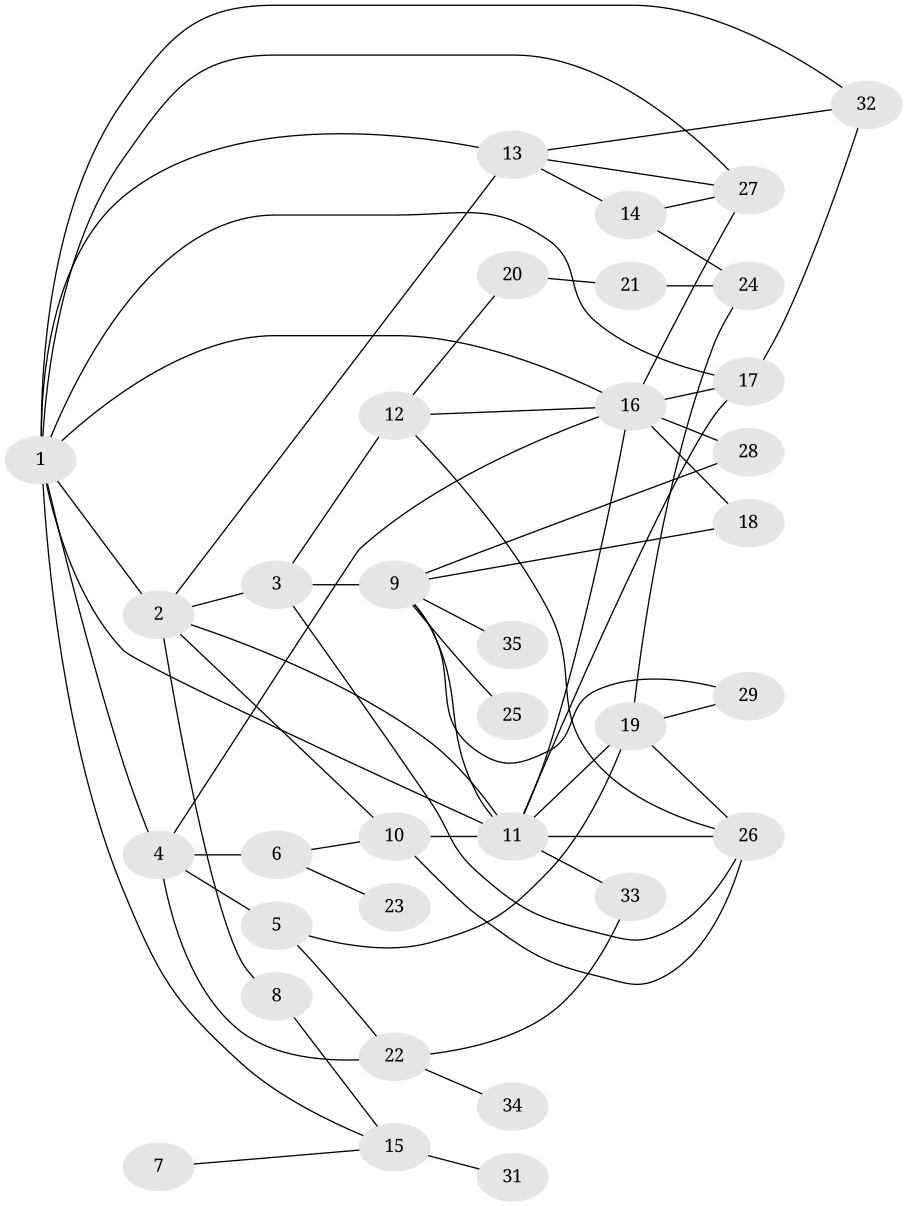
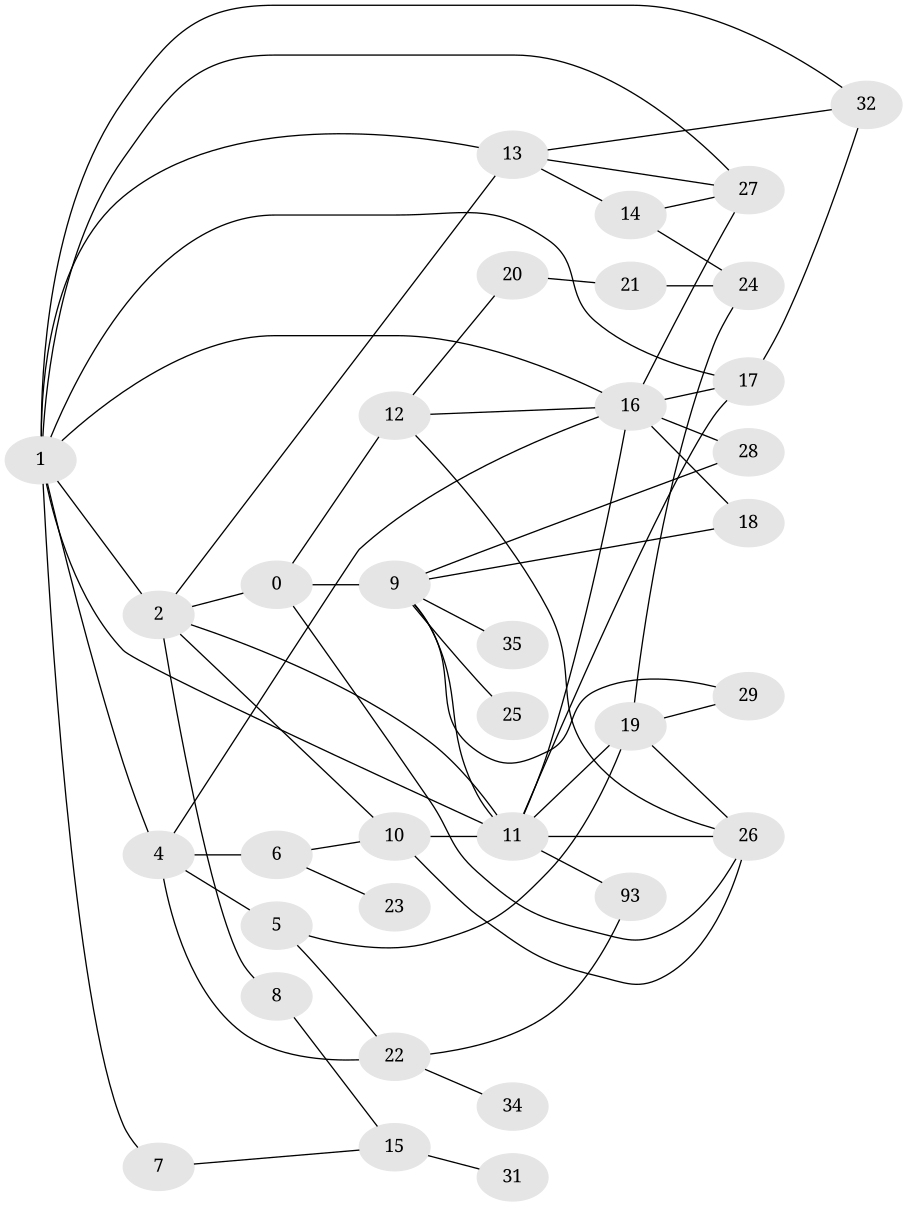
  graph {
    fontname="Noto Serif"
    rankdir=LR
    node [color=gray90 fontname="Noto Serif" style=filled]
    edge [fontname="Noto Serif" weight=1.0]
    1
    2
    4
    7
    11
    13
    16
    17
    27
    32
-   3
+   3 [label=0]
    8
    10
    5
    6
    22
    15
    26
    19
-   33
+   33 [label=93]
    14
    18
    28
    9
    12
    25
    29
    35
    20
    23
    34
    24
    31
    21
    1 -- 2
    1 -- 4
-   1 -- 15
+   1 -- 7
    1 -- 11
    1 -- 13
    1 -- 16
    1 -- 17
    1 -- 27
    1 -- 32
    2 -- 11
    2 -- 13
    2 -- 3
    2 -- 8
    2 -- 10
    4 -- 16
    4 -- 5
    4 -- 6
    4 -- 22
    7 -- 15
    11 -- 16
    11 -- 17
    11 -- 26 [weight=2.0]
    11 -- 19 [weight=2.0]
    11 -- 33
    13 -- 27 [weight=2.0]
    13 -- 32
    13 -- 14
    16 -- 17 [weight=2.0]
    16 -- 27 [weight=2.0]
    16 -- 18 [weight=2.0]
    16 -- 28
    17 -- 32
    3 -- 26
    3 -- 9
    3 -- 12
    8 -- 15
    10 -- 11
    10 -- 26
    5 -- 22
    5 -- 19
    6 -- 10
    6 -- 23
    22 -- 33
    22 -- 34
    15 -- 31
    19 -- 26
    19 -- 29
    19 -- 24
    14 -- 27
    14 -- 24
    9 -- 11
    9 -- 18
    9 -- 28
    9 -- 25
    9 -- 29
    9 -- 35
    12 -- 16
    12 -- 26
    12 -- 20
    20 -- 21
    21 -- 24
  }
